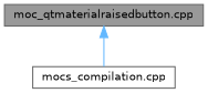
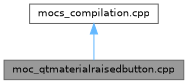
  digraph {
    node [fontname=Helvetica fontsize=10 shape=box style=filled]
    n1 [color=gray40 fillcolor=grey60 fontcolor=black height=0.2 label="moc_qtmaterialraisedbutton.cpp" width=0.4]
    n2 [color=grey40 fillcolor=white height=0.2 label="mocs_compilation.cpp" width=0.4]
-   n1 -> n2 [color=steelblue1 dir=back fontname=Helvetica fontsize=10 labelfontname=Helvetica labelfontsize=10 style=solid]
+   n2 -> n1 [color=steelblue1 dir=back fontname=Helvetica fontsize=10 labelfontname=Helvetica labelfontsize=10 style=solid]
  }
